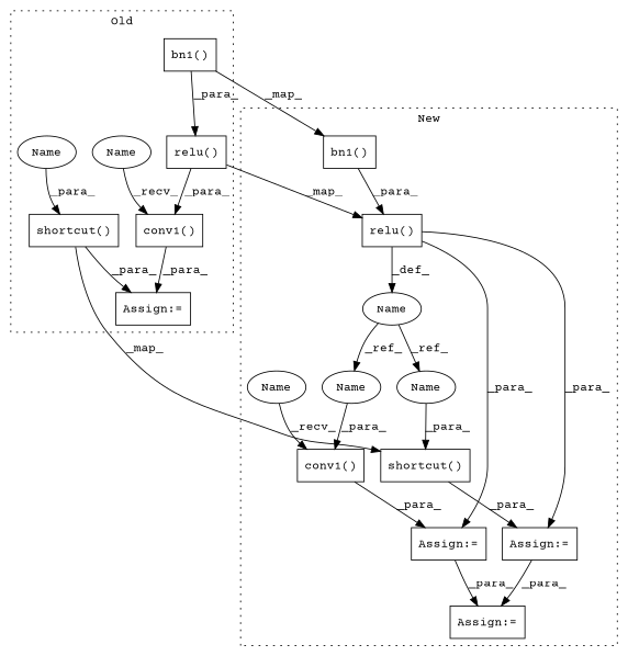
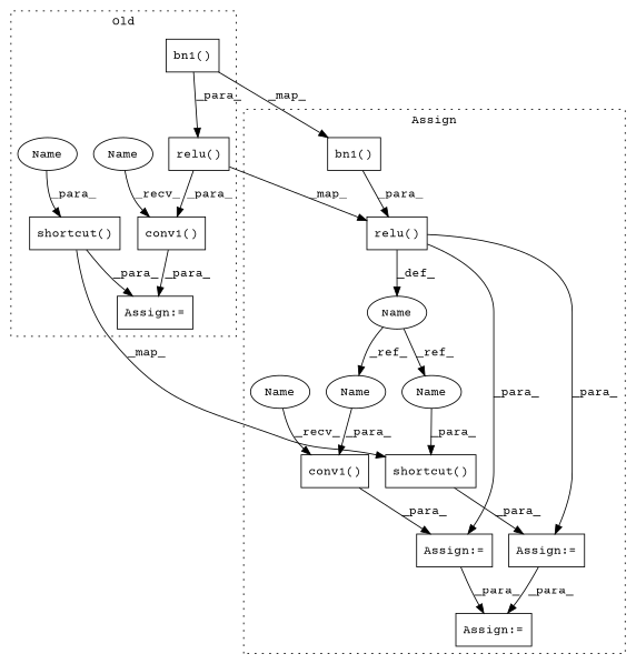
  digraph {
    fontname="Courier Prime"
    node [a=75 l=3 shape=box fontname="Courier Prime"]
    edge [fontname="Courier Prime"]
    n1 [l="14,1" label="shortcut()" s="4565,4580"]
    n2 [a=68 l=4 label="Assign:=" s=4561]
    n3 [l="7,1" label="relu()" s="4433,4451"]
    n4 [l="11,1" label="conv1()" s="4422,4452"]
    n5 [l="9,1" label="bn1()" s="4440,4450"]
    n6 [a=87 l=1 label=Name s=4579 shape=ellipse]
    n7 [a=87 l=4 label=Name s=4422 shape=ellipse]
    n8 [l="14,1" label="shortcut()" s="4430,4447"]
    n9 [a=68 l=4 label="Assign:=" s=4586]
    n10 [l="7,1" label="relu()" s="4391,4409"]
    n11 [a=87 label=Name s=4385 shape=ellipse]
    n12 [l="11,1" label="conv1()" s="4463,4477"]
    n13 [l="9,1" label="bn1()" s="4398,4408"]
    n14 [a=68 label="Assign:=" s=4460]
    n15 [a=68 label="Assign:=" s=4427]
    n16 [a=87 l=4 label=Name s=4463 shape=ellipse]
    n17 [a=87 label=Name s=4474 shape=ellipse]
    n18 [a=87 label=Name s=4444 shape=ellipse]
    subgraph cluster_1 {
      label=Old
      style=dotted
      n1
      n2
      n3
      n4
      n5
      n6
      n7
    }
    subgraph cluster_2 {
-     label=New
+     label=Assign
      style=dotted
      n8
      n9
      n10
      n11
      n12
      n13
      n14
      n15
      n16
      n17
      n18
    }
    n1 -> n2 [label=_para_]
    n1 -> n8 [label=_map_]
    n3 -> n4 [label=_para_]
    n3 -> n10 [label=_map_]
    n4 -> n2 [label=_para_]
    n5 -> n3 [label=_para_]
    n5 -> n13 [label=_map_]
    n6 -> n1 [label=_para_]
    n7 -> n4 [label=_recv_]
    n8 -> n15 [label=_para_]
    n10 -> n11 [label=_def_]
    n10 -> n14 [label=_para_]
    n10 -> n15 [label=_para_]
    n11 -> n17 [label=_ref_]
    n11 -> n18 [label=_ref_]
    n12 -> n14 [label=_para_]
    n13 -> n10 [label=_para_]
    n14 -> n9 [label=_para_]
    n15 -> n9 [label=_para_]
    n16 -> n12 [label=_recv_]
    n17 -> n12 [label=_para_]
    n18 -> n8 [label=_para_]
  }
